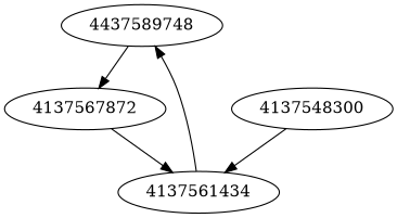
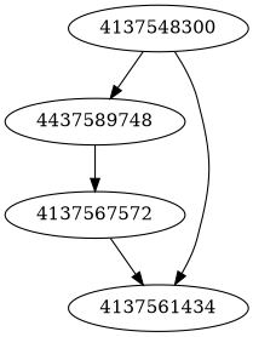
  strict digraph {
    n1 [label=4437589748]
    4137561434
-   4137567572 [label=4137567872]
+   4137567572
    4137548300
    n1 -> 4137567572
-   4137561434 -> n1
+   4137548300 -> n1
    4137567572 -> 4137561434
    4137548300 -> 4137561434
  }
